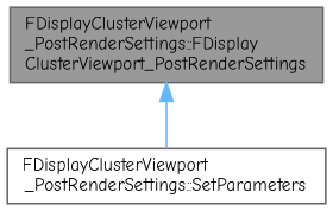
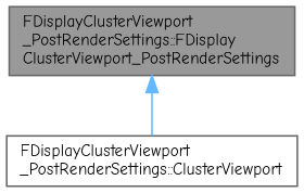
  digraph {
    rankdir=TB
    fontname="Comic Neue"
    node [fontname="Comic Neue" fontsize=10 shape=box style=filled]
    n1 [color=gray40 fillcolor=grey60 fontcolor=black height=0.2 label="FDisplayClusterViewport\l_PostRenderSettings::FDisplay\lClusterViewport_PostRenderSettings" width=0.4]
-   n2 [color=grey40 fillcolor=white height=0.2 label="FDisplayClusterViewport\l_PostRenderSettings::SetParameters" width=0.4]
+   n2 [color=grey40 fillcolor=white height=0.2 label="FDisplayClusterViewport\l_PostRenderSettings::ClusterViewport" width=0.4]
    n1 -> n2 [color=steelblue1 dir=back fontname="Comic Neue" fontsize=10 labelfontname=Helvetica labelfontsize=10 style=solid]
  }
